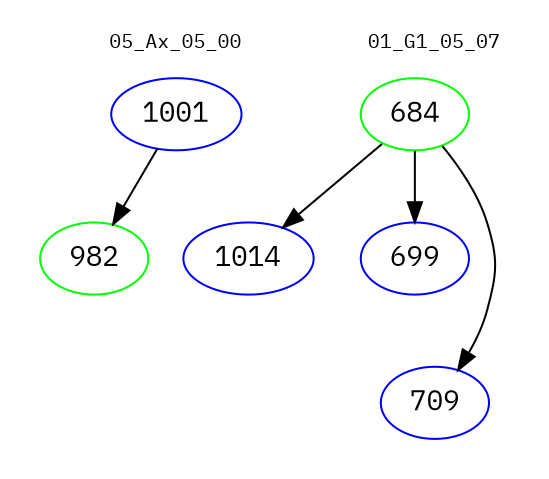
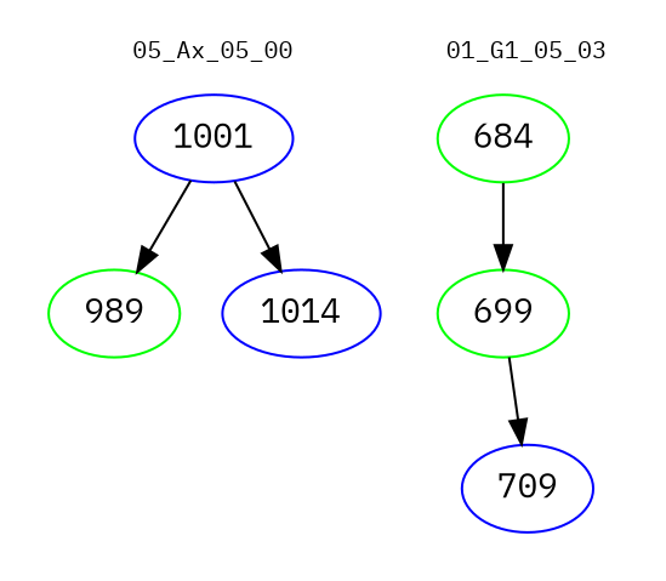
  digraph {
    fontname="IBM Plex Mono"
    node [color=blue fontname="IBM Plex Mono"]
    edge [color=black fontname="IBM Plex Mono"]
    n1 [label=1001]
-   n2 [color=green label=982]
+   n2 [color=green label=989]
    n3 [label=1014]
-   n4 [label=699]
+   n4 [color=green label=699]
    n5 [color=green label=684]
    n6 [label=709]
    subgraph cluster_1 {
      color=white
      fontsize=10
      label="05_Ax_05_00"
      n1
      n2
      n3
    }
    subgraph cluster_2 {
      color=white
      fontsize=10
-     label="01_G1_05_07"
+     label="01_G1_05_03"
      n4
      n5
      n6
    }
    n1 -> n2
-   n5 -> n3
-   n5 -> n6
+   n1 -> n3
+   n4 -> n6
    n5 -> n4
  }
